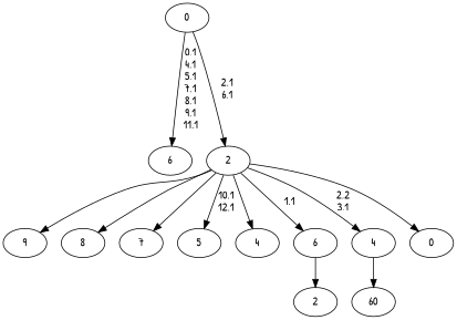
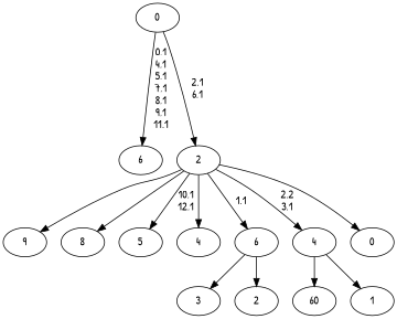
  digraph {
    fontname="Patrick Hand"
    node [fontname="Patrick Hand"]
    edge [fontname="Patrick Hand"]
    n1 [label=60]
    n2 [label=9]
    n3 [label=8]
-   n4 [label=7]
    n5 [label=6]
    n6 [label=5]
    n7 [label=4]
+   n8 [label=3]
    n9 [label=2]
    6
+   n11 [label=1]
    4
    n13 [label=0]
    2
    0
+   6 -> n8
    6 -> n9
    4 -> n1
+   4 -> n11
    2 -> n2
    2 -> n3
-   2 -> n4
    2 -> n6 [label="10,1\n12,1"]
    2 -> n7
    2 -> 6 [label="1,1"]
    2 -> 4 [label="2,2\n3,1"]
    2 -> n13
    0 -> n5 [label="0,1\n4,1\n5,1\n7,1\n8,1\n9,1\n11,1"]
    0 -> 2 [label="2,1\n6,1"]
  }
